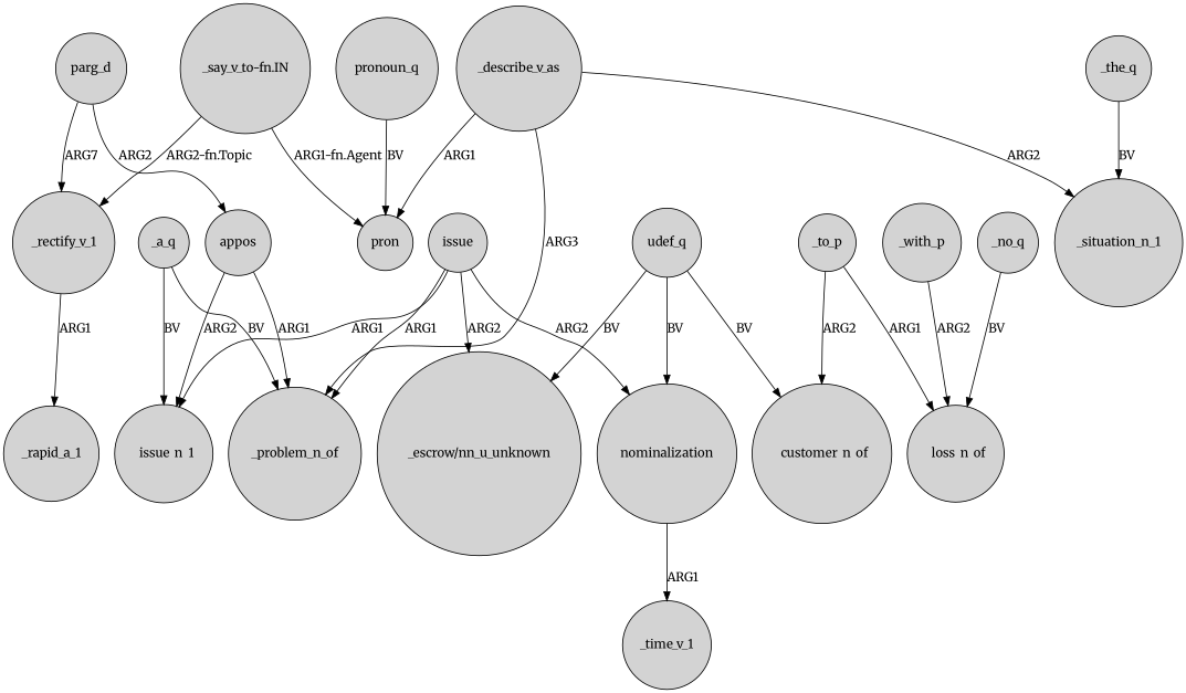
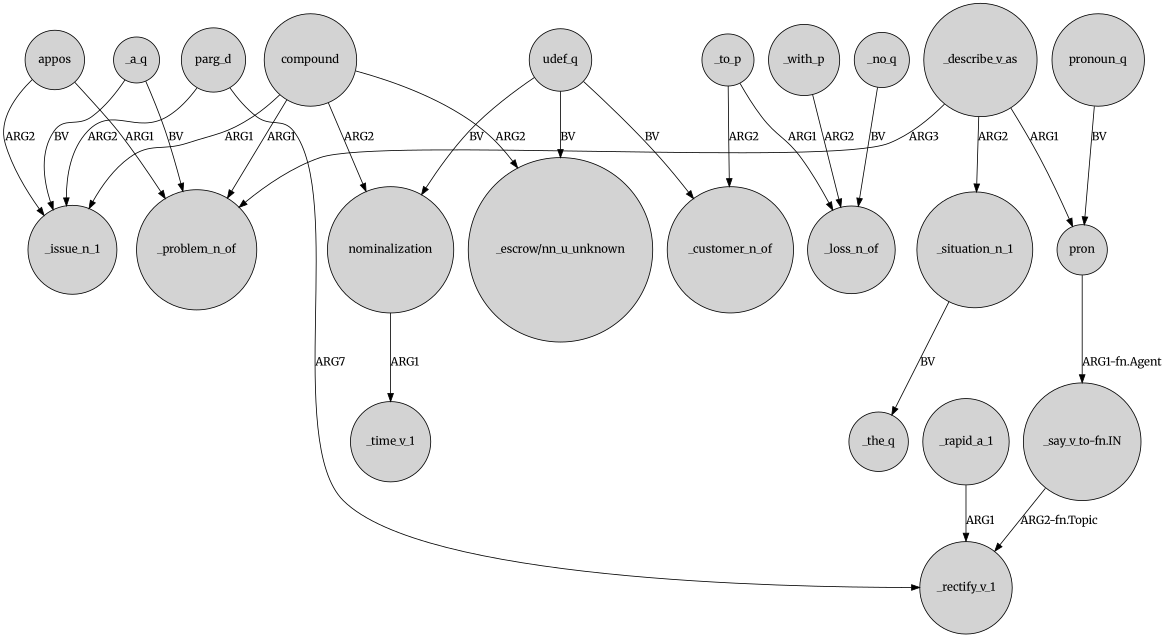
  digraph {
    fontname=Merriweather
    node [fontname=Merriweather shape=circle style=filled]
    edge [fontname=Merriweather]
    _describe_v_as
    _problem_n_of
    _situation_n_1
    pron
    _with_p
    _loss_n_of
    udef_q
    "_escrow/nn_u_unknown"
    nominalization
    _customer_n_of
    _time_v_1
    _a_q
    _issue_n_1
-   compound [label=issue]
+   compound
    _the_q
    appos
    pronoun_q
    parg_d
    _rectify_v_1
    _no_q
    "_say_v_to-fn.IN"
    _to_p
    _rapid_a_1
    _describe_v_as -> _problem_n_of [label=ARG3]
    _describe_v_as -> _situation_n_1 [label=ARG2]
    _describe_v_as -> pron [label=ARG1]
    _with_p -> _loss_n_of [label=ARG2]
    udef_q -> "_escrow/nn_u_unknown" [label=BV]
    udef_q -> nominalization [label=BV]
    udef_q -> _customer_n_of [label=BV]
    nominalization -> _time_v_1 [label=ARG1]
    _a_q -> _problem_n_of [label=BV]
    _a_q -> _issue_n_1 [label=BV]
    compound -> _problem_n_of [label=ARG1]
    compound -> "_escrow/nn_u_unknown" [label=ARG2]
    compound -> nominalization [label=ARG2]
    compound -> _issue_n_1 [label=ARG1]
-   _the_q -> _situation_n_1 [label=BV]
+   _situation_n_1 -> _the_q [label=BV]
    appos -> _problem_n_of [label=ARG1]
    appos -> _issue_n_1 [label=ARG2]
    pronoun_q -> pron [label=BV]
-   parg_d -> appos [label=ARG2]
+   parg_d -> _issue_n_1 [label=ARG2]
    parg_d -> _rectify_v_1 [label=ARG7]
    _no_q -> _loss_n_of [label=BV]
-   "_say_v_to-fn.IN" -> pron [label="ARG1-fn.Agent"]
+   pron -> "_say_v_to-fn.IN" [label="ARG1-fn.Agent"]
    "_say_v_to-fn.IN" -> _rectify_v_1 [label="ARG2-fn.Topic"]
    _to_p -> _loss_n_of [label=ARG1]
    _to_p -> _customer_n_of [label=ARG2]
-   _rectify_v_1 -> _rapid_a_1 [label=ARG1]
+   _rapid_a_1 -> _rectify_v_1 [label=ARG1]
  }
